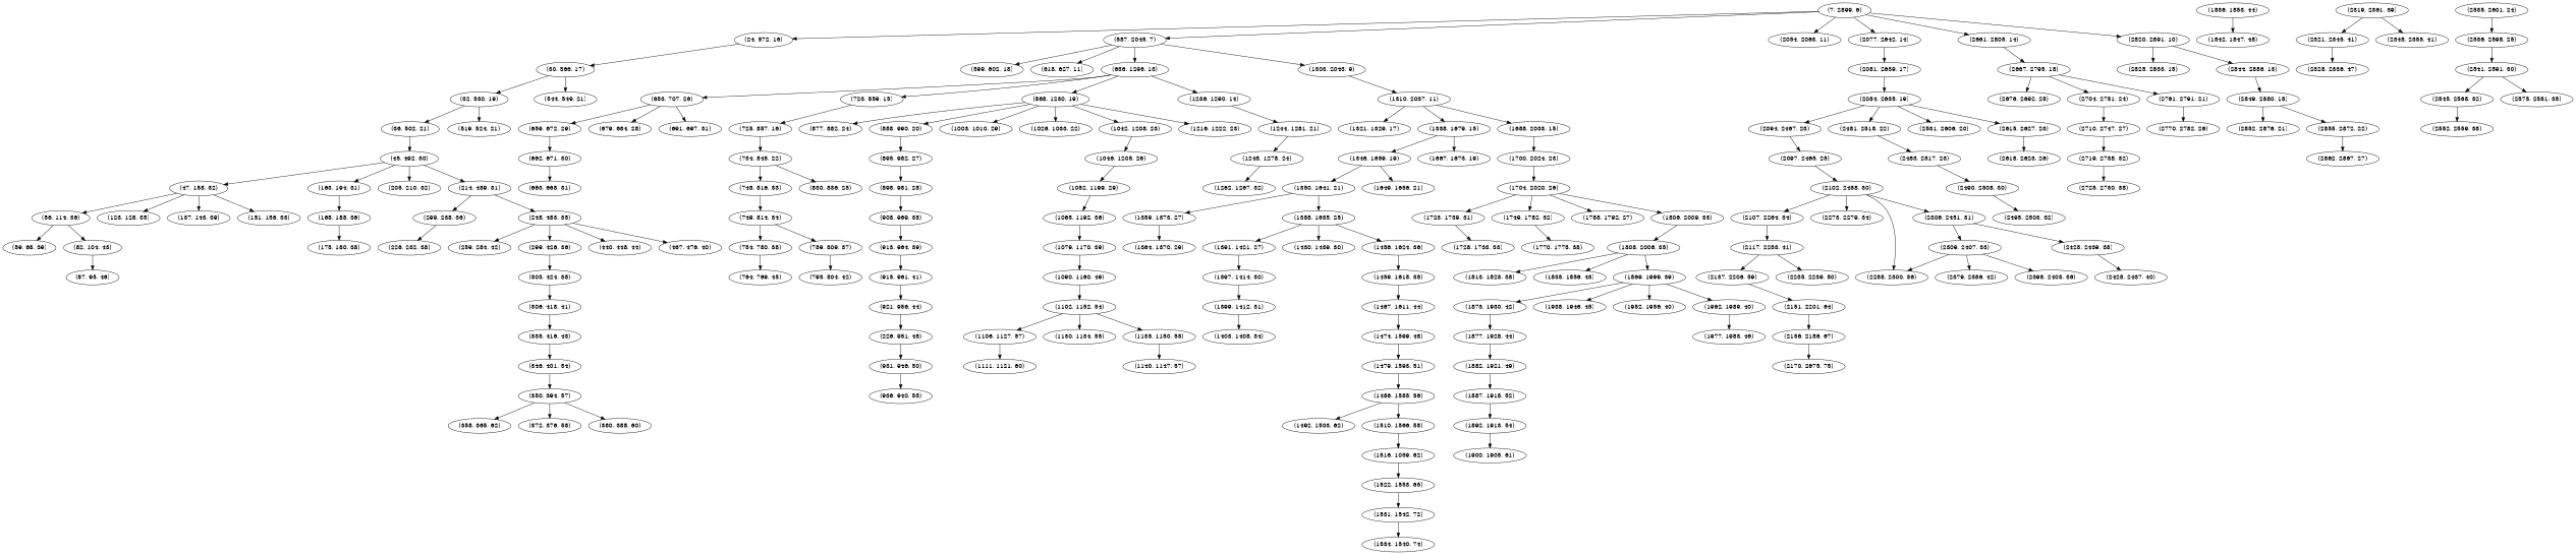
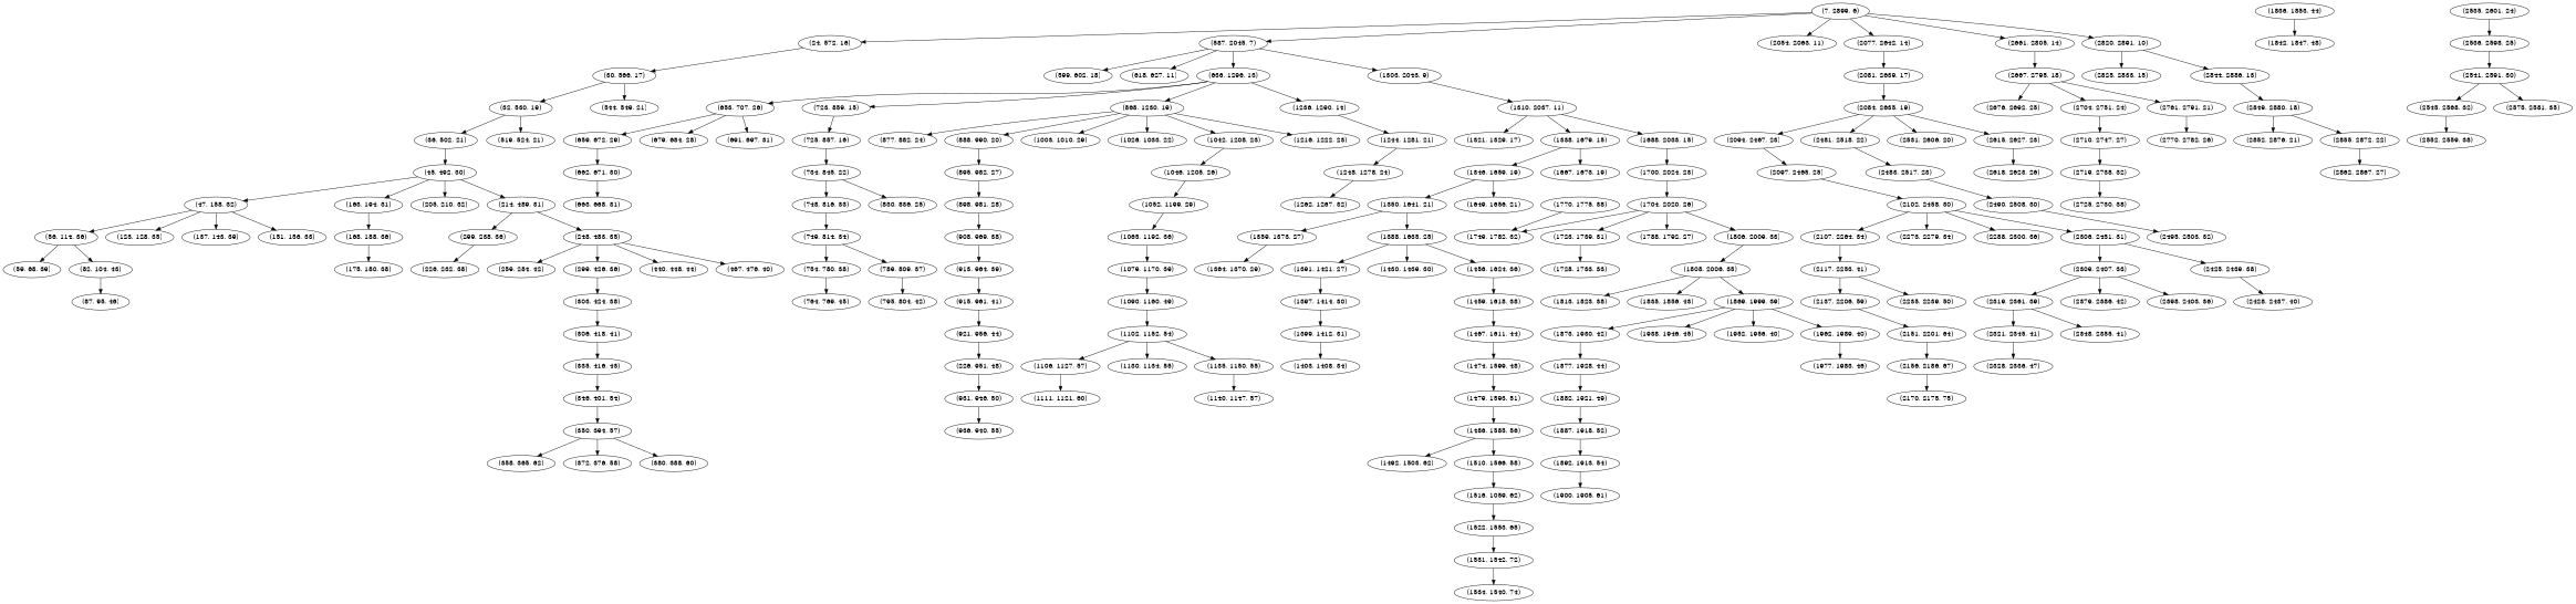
  digraph {
    "(7, 2899, 6)"
    "(24, 572, 16)"
    "(587, 2045, 7)"
    "(2054, 2063, 11)"
    "(2077, 2642, 14)"
    "(2661, 2805, 14)"
    "(2820, 2891, 10)"
    "(30, 566, 17)"
    "(599, 602, 18)"
    "(618, 627, 11)"
    "(636, 1296, 13)"
    "(1303, 2043, 9)"
    "(2081, 2639, 17)"
    "(2667, 2795, 18)"
    "(2825, 2833, 15)"
    "(2844, 2886, 13)"
    "(32, 530, 19)"
    "(544, 549, 21)"
    "(36, 502, 21)"
    "(519, 524, 21)"
    "(45, 492, 30)"
    "(47, 158, 32)"
    "(163, 194, 31)"
    "(205, 210, 32)"
    "(214, 489, 31)"
    "(56, 114, 36)"
    "(123, 128, 35)"
    "(137, 143, 39)"
    "(151, 156, 33)"
    "(168, 188, 36)"
    n31 [label="(299, 238, 36)"]
    "(248, 483, 35)"
    "(59, 68, 39)"
    "(82, 104, 43)"
    "(87, 95, 46)"
    "(175, 180, 38)"
    "(226, 232, 38)"
    "(259, 284, 42)"
    "(299, 426, 36)"
    "(440, 448, 44)"
    "(467, 476, 40)"
    "(303, 424, 38)"
    "(306, 418, 41)"
    "(335, 416, 43)"
    "(346, 401, 54)"
    "(350, 394, 57)"
    "(358, 365, 62)"
    "(372, 376, 58)"
    "(380, 388, 60)"
    "(653, 707, 26)"
    "(723, 859, 15)"
    "(868, 1230, 19)"
    "(1236, 1290, 14)"
    "(1310, 2037, 11)"
    "(659, 672, 29)"
    "(679, 684, 28)"
    "(691, 697, 31)"
    "(725, 857, 16)"
    "(877, 882, 24)"
    "(888, 990, 20)"
    "(1003, 1010, 29)"
    "(1026, 1033, 22)"
    "(1042, 1208, 23)"
    "(1216, 1222, 23)"
    "(1244, 1281, 21)"
    "(662, 671, 30)"
    "(663, 668, 31)"
    "(734, 845, 22)"
    "(748, 816, 33)"
    "(830, 836, 25)"
    "(749, 814, 34)"
    "(754, 780, 38)"
    "(789, 809, 37)"
    "(764, 769, 45)"
    "(795, 804, 42)"
    "(895, 982, 27)"
    "(1046, 1205, 26)"
    "(898, 981, 28)"
    "(908, 969, 38)"
    "(913, 964, 39)"
    "(915, 961, 41)"
    "(921, 956, 44)"
    n83 [label="(226, 951, 48)"]
    "(931, 946, 50)"
    "(936, 940, 55)"
    "(1052, 1199, 29)"
    "(1065, 1192, 36)"
    "(1079, 1170, 39)"
    "(1090, 1160, 49)"
    "(1102, 1152, 54)"
    "(1106, 1127, 57)"
    "(1130, 1134, 55)"
    "(1135, 1150, 55)"
    "(1111, 1121, 60)"
    "(1140, 1147, 57)"
    "(1248, 1278, 24)"
    "(1262, 1267, 32)"
    "(1321, 1329, 17)"
    "(1338, 1679, 15)"
    "(1688, 2033, 15)"
    "(1346, 1659, 19)"
    "(1667, 1673, 19)"
    "(1700, 2024, 23)"
    "(1350, 1641, 21)"
    "(1649, 1656, 21)"
    "(1359, 1373, 27)"
    "(1388, 1635, 25)"
    "(1364, 1370, 29)"
    "(1391, 1421, 27)"
    "(1430, 1439, 30)"
    "(1456, 1624, 36)"
    "(1397, 1414, 30)"
    "(1459, 1618, 38)"
    "(1399, 1412, 31)"
    "(1403, 1408, 34)"
    "(1467, 1611, 44)"
    "(1474, 1599, 48)"
    "(1479, 1593, 51)"
    "(1486, 1585, 56)"
    "(1492, 1503, 62)"
    "(1510, 1566, 58)"
    n122 [label="(1516, 1059, 62)"]
    "(1522, 1553, 65)"
    "(1531, 1542, 72)"
    "(1534, 1540, 74)"
    "(1704, 2020, 26)"
    "(1723, 1739, 31)"
    "(1749, 1782, 32)"
    "(1788, 1792, 27)"
    "(1806, 2009, 33)"
    "(1728, 1733, 33)"
    "(1770, 1775, 38)"
    "(1808, 2006, 35)"
    "(1813, 1823, 38)"
    "(1835, 1856, 43)"
    "(1869, 1999, 39)"
    "(1873, 1930, 42)"
    "(1938, 1946, 45)"
    "(1952, 1956, 40)"
    "(1962, 1989, 40)"
    "(1836, 1853, 44)"
    "(1842, 1847, 48)"
    "(1877, 1928, 44)"
    "(1977, 1983, 46)"
    "(1882, 1921, 49)"
    "(1887, 1918, 52)"
    "(1892, 1913, 54)"
    "(1900, 1905, 61)"
    "(2084, 2635, 19)"
    "(2094, 2467, 23)"
    "(2481, 2518, 22)"
    "(2531, 2606, 20)"
    "(2615, 2627, 23)"
    "(2097, 2465, 25)"
    "(2483, 2517, 23)"
    "(2618, 2623, 26)"
    "(2102, 2458, 30)"
    "(2107, 2264, 34)"
    "(2273, 2279, 34)"
    "(2288, 2300, 36)"
    "(2306, 2451, 31)"
    "(2117, 2253, 41)"
    "(2309, 2407, 33)"
    "(2425, 2439, 38)"
    "(2137, 2206, 59)"
    "(2235, 2239, 50)"
    "(2151, 2201, 64)"
    "(2156, 2186, 67)"
-   "(2170, 2175, 75)" [label="(2170, 2675, 75)"]
+   "(2170, 2175, 75)"
    "(2319, 2361, 39)"
    "(2379, 2386, 42)"
    "(2398, 2403, 36)"
    "(2428, 2437, 40)"
    "(2321, 2345, 41)"
    "(2348, 2355, 41)"
    "(2328, 2336, 47)"
    "(2490, 2508, 30)"
    "(2495, 2503, 32)"
    "(2535, 2601, 24)"
    "(2536, 2598, 25)"
    "(2541, 2591, 30)"
    "(2545, 2568, 32)"
    "(2575, 2581, 35)"
    "(2552, 2559, 38)"
    "(2676, 2692, 25)"
    "(2704, 2751, 24)"
    "(2761, 2791, 21)"
    "(2710, 2747, 27)"
    "(2770, 2782, 26)"
    "(2719, 2738, 32)"
    "(2725, 2730, 38)"
    "(2849, 2880, 18)"
    "(2852, 2876, 21)"
    "(2855, 2872, 22)"
    "(2862, 2867, 27)"
    "(7, 2899, 6)" -> "(24, 572, 16)"
    "(7, 2899, 6)" -> "(587, 2045, 7)"
    "(7, 2899, 6)" -> "(2054, 2063, 11)"
    "(7, 2899, 6)" -> "(2077, 2642, 14)"
    "(7, 2899, 6)" -> "(2661, 2805, 14)"
    "(7, 2899, 6)" -> "(2820, 2891, 10)"
    "(24, 572, 16)" -> "(30, 566, 17)"
    "(587, 2045, 7)" -> "(599, 602, 18)"
    "(587, 2045, 7)" -> "(618, 627, 11)"
    "(587, 2045, 7)" -> "(636, 1296, 13)"
    "(587, 2045, 7)" -> "(1303, 2043, 9)"
    "(2077, 2642, 14)" -> "(2081, 2639, 17)"
    "(2661, 2805, 14)" -> "(2667, 2795, 18)"
    "(2820, 2891, 10)" -> "(2825, 2833, 15)"
    "(2820, 2891, 10)" -> "(2844, 2886, 13)"
    "(30, 566, 17)" -> "(32, 530, 19)"
    "(30, 566, 17)" -> "(544, 549, 21)"
    "(636, 1296, 13)" -> "(653, 707, 26)"
    "(636, 1296, 13)" -> "(723, 859, 15)"
    "(636, 1296, 13)" -> "(868, 1230, 19)"
    "(636, 1296, 13)" -> "(1236, 1290, 14)"
    "(1303, 2043, 9)" -> "(1310, 2037, 11)"
    "(2081, 2639, 17)" -> "(2084, 2635, 19)"
    "(2667, 2795, 18)" -> "(2676, 2692, 25)"
    "(2667, 2795, 18)" -> "(2704, 2751, 24)"
    "(2667, 2795, 18)" -> "(2761, 2791, 21)"
    "(2844, 2886, 13)" -> "(2849, 2880, 18)"
    "(32, 530, 19)" -> "(36, 502, 21)"
    "(32, 530, 19)" -> "(519, 524, 21)"
    "(36, 502, 21)" -> "(45, 492, 30)"
    "(45, 492, 30)" -> "(47, 158, 32)"
    "(45, 492, 30)" -> "(163, 194, 31)"
    "(45, 492, 30)" -> "(205, 210, 32)"
    "(45, 492, 30)" -> "(214, 489, 31)"
    "(47, 158, 32)" -> "(56, 114, 36)"
    "(47, 158, 32)" -> "(123, 128, 35)"
    "(47, 158, 32)" -> "(137, 143, 39)"
    "(47, 158, 32)" -> "(151, 156, 33)"
    "(163, 194, 31)" -> "(168, 188, 36)"
    "(214, 489, 31)" -> n31
    "(214, 489, 31)" -> "(248, 483, 35)"
    "(56, 114, 36)" -> "(59, 68, 39)"
    "(56, 114, 36)" -> "(82, 104, 43)"
    "(168, 188, 36)" -> "(175, 180, 38)"
    n31 -> "(226, 232, 38)"
    "(248, 483, 35)" -> "(259, 284, 42)"
    "(248, 483, 35)" -> "(299, 426, 36)"
    "(248, 483, 35)" -> "(440, 448, 44)"
    "(248, 483, 35)" -> "(467, 476, 40)"
    "(82, 104, 43)" -> "(87, 95, 46)"
    "(299, 426, 36)" -> "(303, 424, 38)"
    "(303, 424, 38)" -> "(306, 418, 41)"
    "(306, 418, 41)" -> "(335, 416, 43)"
    "(335, 416, 43)" -> "(346, 401, 54)"
    "(346, 401, 54)" -> "(350, 394, 57)"
    "(350, 394, 57)" -> "(358, 365, 62)"
    "(350, 394, 57)" -> "(372, 376, 58)"
    "(350, 394, 57)" -> "(380, 388, 60)"
    "(653, 707, 26)" -> "(659, 672, 29)"
    "(653, 707, 26)" -> "(679, 684, 28)"
    "(653, 707, 26)" -> "(691, 697, 31)"
    "(723, 859, 15)" -> "(725, 857, 16)"
    "(868, 1230, 19)" -> "(877, 882, 24)"
    "(868, 1230, 19)" -> "(888, 990, 20)"
    "(868, 1230, 19)" -> "(1003, 1010, 29)"
    "(868, 1230, 19)" -> "(1026, 1033, 22)"
    "(868, 1230, 19)" -> "(1042, 1208, 23)"
    "(868, 1230, 19)" -> "(1216, 1222, 23)"
    "(1236, 1290, 14)" -> "(1244, 1281, 21)"
    "(1310, 2037, 11)" -> "(1321, 1329, 17)"
    "(1310, 2037, 11)" -> "(1338, 1679, 15)"
    "(1310, 2037, 11)" -> "(1688, 2033, 15)"
    "(659, 672, 29)" -> "(662, 671, 30)"
    "(725, 857, 16)" -> "(734, 845, 22)"
    "(888, 990, 20)" -> "(895, 982, 27)"
    "(1042, 1208, 23)" -> "(1046, 1205, 26)"
    "(1244, 1281, 21)" -> "(1248, 1278, 24)"
    "(662, 671, 30)" -> "(663, 668, 31)"
    "(734, 845, 22)" -> "(748, 816, 33)"
    "(734, 845, 22)" -> "(830, 836, 25)"
    "(748, 816, 33)" -> "(749, 814, 34)"
    "(749, 814, 34)" -> "(754, 780, 38)"
    "(749, 814, 34)" -> "(789, 809, 37)"
    "(754, 780, 38)" -> "(764, 769, 45)"
    "(789, 809, 37)" -> "(795, 804, 42)"
    "(895, 982, 27)" -> "(898, 981, 28)"
    "(1046, 1205, 26)" -> "(1052, 1199, 29)"
    "(898, 981, 28)" -> "(908, 969, 38)"
    "(908, 969, 38)" -> "(913, 964, 39)"
    "(913, 964, 39)" -> "(915, 961, 41)"
    "(915, 961, 41)" -> "(921, 956, 44)"
    "(921, 956, 44)" -> n83
    n83 -> "(931, 946, 50)"
    "(931, 946, 50)" -> "(936, 940, 55)"
    "(1052, 1199, 29)" -> "(1065, 1192, 36)"
    "(1065, 1192, 36)" -> "(1079, 1170, 39)"
    "(1079, 1170, 39)" -> "(1090, 1160, 49)"
    "(1090, 1160, 49)" -> "(1102, 1152, 54)"
    "(1102, 1152, 54)" -> "(1106, 1127, 57)"
    "(1102, 1152, 54)" -> "(1130, 1134, 55)"
    "(1102, 1152, 54)" -> "(1135, 1150, 55)"
    "(1106, 1127, 57)" -> "(1111, 1121, 60)"
    "(1135, 1150, 55)" -> "(1140, 1147, 57)"
    "(1248, 1278, 24)" -> "(1262, 1267, 32)"
    "(1338, 1679, 15)" -> "(1346, 1659, 19)"
    "(1338, 1679, 15)" -> "(1667, 1673, 19)"
    "(1688, 2033, 15)" -> "(1700, 2024, 23)"
    "(1346, 1659, 19)" -> "(1350, 1641, 21)"
    "(1346, 1659, 19)" -> "(1649, 1656, 21)"
    "(1700, 2024, 23)" -> "(1704, 2020, 26)"
    "(1350, 1641, 21)" -> "(1359, 1373, 27)"
    "(1350, 1641, 21)" -> "(1388, 1635, 25)"
    "(1359, 1373, 27)" -> "(1364, 1370, 29)"
    "(1388, 1635, 25)" -> "(1391, 1421, 27)"
    "(1388, 1635, 25)" -> "(1430, 1439, 30)"
    "(1388, 1635, 25)" -> "(1456, 1624, 36)"
    "(1391, 1421, 27)" -> "(1397, 1414, 30)"
    "(1456, 1624, 36)" -> "(1459, 1618, 38)"
    "(1397, 1414, 30)" -> "(1399, 1412, 31)"
    "(1459, 1618, 38)" -> "(1467, 1611, 44)"
    "(1399, 1412, 31)" -> "(1403, 1408, 34)"
    "(1467, 1611, 44)" -> "(1474, 1599, 48)"
    "(1474, 1599, 48)" -> "(1479, 1593, 51)"
    "(1479, 1593, 51)" -> "(1486, 1585, 56)"
    "(1486, 1585, 56)" -> "(1492, 1503, 62)"
    "(1486, 1585, 56)" -> "(1510, 1566, 58)"
    "(1510, 1566, 58)" -> n122
    n122 -> "(1522, 1553, 65)"
    "(1522, 1553, 65)" -> "(1531, 1542, 72)"
    "(1531, 1542, 72)" -> "(1534, 1540, 74)"
    "(1704, 2020, 26)" -> "(1723, 1739, 31)"
    "(1704, 2020, 26)" -> "(1749, 1782, 32)"
    "(1704, 2020, 26)" -> "(1788, 1792, 27)"
    "(1704, 2020, 26)" -> "(1806, 2009, 33)"
    "(1723, 1739, 31)" -> "(1728, 1733, 33)"
-   "(1749, 1782, 32)" -> "(1770, 1775, 38)"
+   "(1770, 1775, 38)" -> "(1749, 1782, 32)"
    "(1806, 2009, 33)" -> "(1808, 2006, 35)"
    "(1808, 2006, 35)" -> "(1813, 1823, 38)"
    "(1808, 2006, 35)" -> "(1835, 1856, 43)"
    "(1808, 2006, 35)" -> "(1869, 1999, 39)"
    "(1869, 1999, 39)" -> "(1873, 1930, 42)"
    "(1869, 1999, 39)" -> "(1938, 1946, 45)"
    "(1869, 1999, 39)" -> "(1952, 1956, 40)"
    "(1869, 1999, 39)" -> "(1962, 1989, 40)"
    "(1873, 1930, 42)" -> "(1877, 1928, 44)"
    "(1962, 1989, 40)" -> "(1977, 1983, 46)"
    "(1836, 1853, 44)" -> "(1842, 1847, 48)"
    "(1877, 1928, 44)" -> "(1882, 1921, 49)"
    "(1882, 1921, 49)" -> "(1887, 1918, 52)"
    "(1887, 1918, 52)" -> "(1892, 1913, 54)"
    "(1892, 1913, 54)" -> "(1900, 1905, 61)"
    "(2084, 2635, 19)" -> "(2094, 2467, 23)"
    "(2084, 2635, 19)" -> "(2481, 2518, 22)"
    "(2084, 2635, 19)" -> "(2531, 2606, 20)"
    "(2084, 2635, 19)" -> "(2615, 2627, 23)"
    "(2094, 2467, 23)" -> "(2097, 2465, 25)"
    "(2481, 2518, 22)" -> "(2483, 2517, 23)"
    "(2615, 2627, 23)" -> "(2618, 2623, 26)"
    "(2097, 2465, 25)" -> "(2102, 2458, 30)"
    "(2483, 2517, 23)" -> "(2490, 2508, 30)"
    "(2102, 2458, 30)" -> "(2107, 2264, 34)"
    "(2102, 2458, 30)" -> "(2273, 2279, 34)"
    "(2102, 2458, 30)" -> "(2288, 2300, 36)"
    "(2102, 2458, 30)" -> "(2306, 2451, 31)"
    "(2107, 2264, 34)" -> "(2117, 2253, 41)"
    "(2306, 2451, 31)" -> "(2309, 2407, 33)"
    "(2306, 2451, 31)" -> "(2425, 2439, 38)"
    "(2117, 2253, 41)" -> "(2137, 2206, 59)"
    "(2117, 2253, 41)" -> "(2235, 2239, 50)"
-   "(2309, 2407, 33)" -> "(2288, 2300, 36)"
+   "(2309, 2407, 33)" -> "(2319, 2361, 39)"
    "(2309, 2407, 33)" -> "(2379, 2386, 42)"
    "(2309, 2407, 33)" -> "(2398, 2403, 36)"
    "(2425, 2439, 38)" -> "(2428, 2437, 40)"
    "(2137, 2206, 59)" -> "(2151, 2201, 64)"
    "(2151, 2201, 64)" -> "(2156, 2186, 67)"
    "(2156, 2186, 67)" -> "(2170, 2175, 75)"
    "(2319, 2361, 39)" -> "(2321, 2345, 41)"
    "(2319, 2361, 39)" -> "(2348, 2355, 41)"
    "(2321, 2345, 41)" -> "(2328, 2336, 47)"
    "(2490, 2508, 30)" -> "(2495, 2503, 32)"
    "(2535, 2601, 24)" -> "(2536, 2598, 25)"
    "(2536, 2598, 25)" -> "(2541, 2591, 30)"
    "(2541, 2591, 30)" -> "(2545, 2568, 32)"
    "(2541, 2591, 30)" -> "(2575, 2581, 35)"
    "(2545, 2568, 32)" -> "(2552, 2559, 38)"
    "(2704, 2751, 24)" -> "(2710, 2747, 27)"
    "(2761, 2791, 21)" -> "(2770, 2782, 26)"
    "(2710, 2747, 27)" -> "(2719, 2738, 32)"
    "(2719, 2738, 32)" -> "(2725, 2730, 38)"
    "(2849, 2880, 18)" -> "(2852, 2876, 21)"
    "(2849, 2880, 18)" -> "(2855, 2872, 22)"
    "(2855, 2872, 22)" -> "(2862, 2867, 27)"
  }
